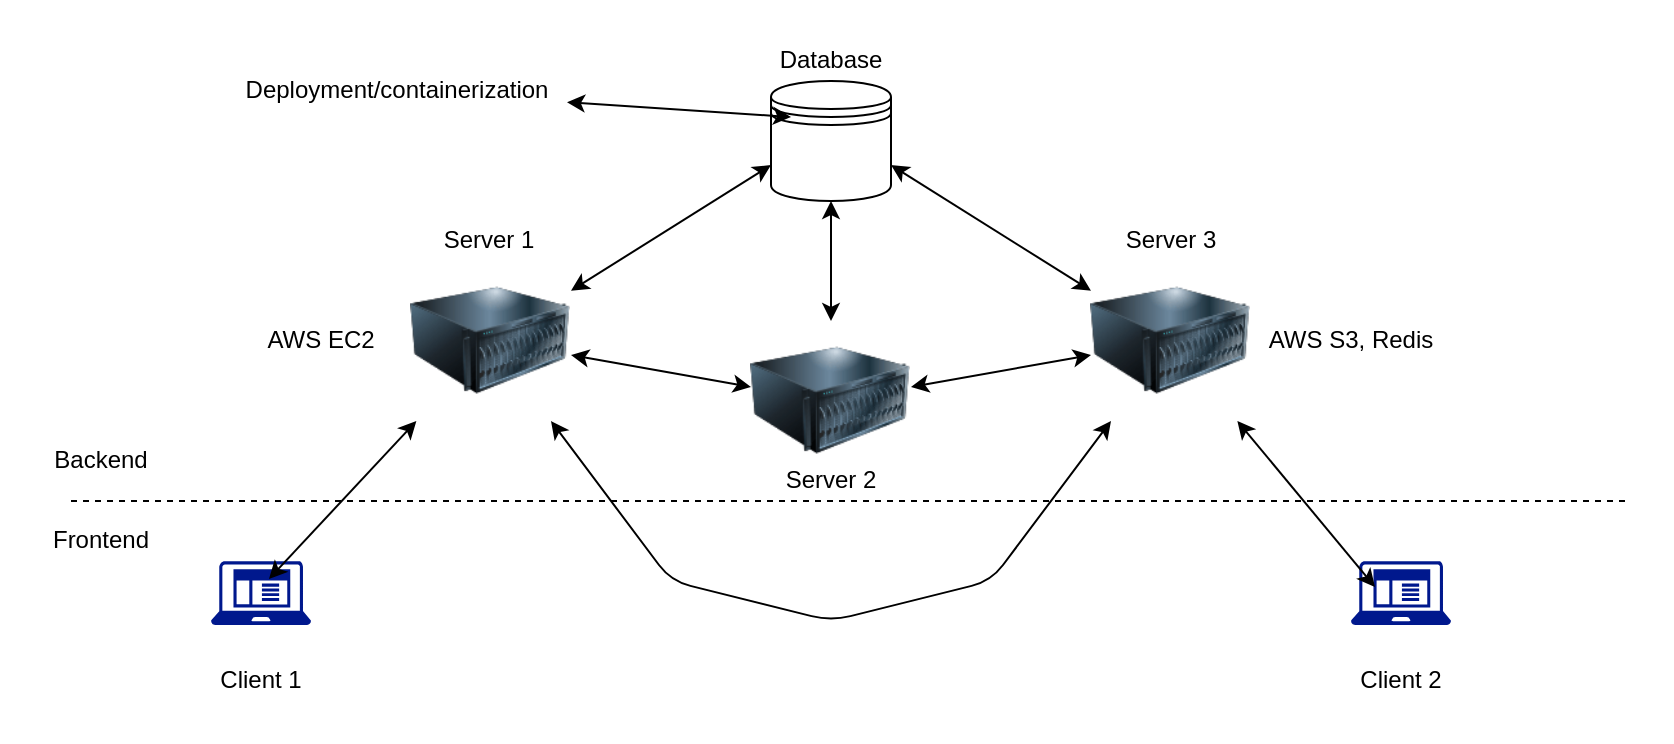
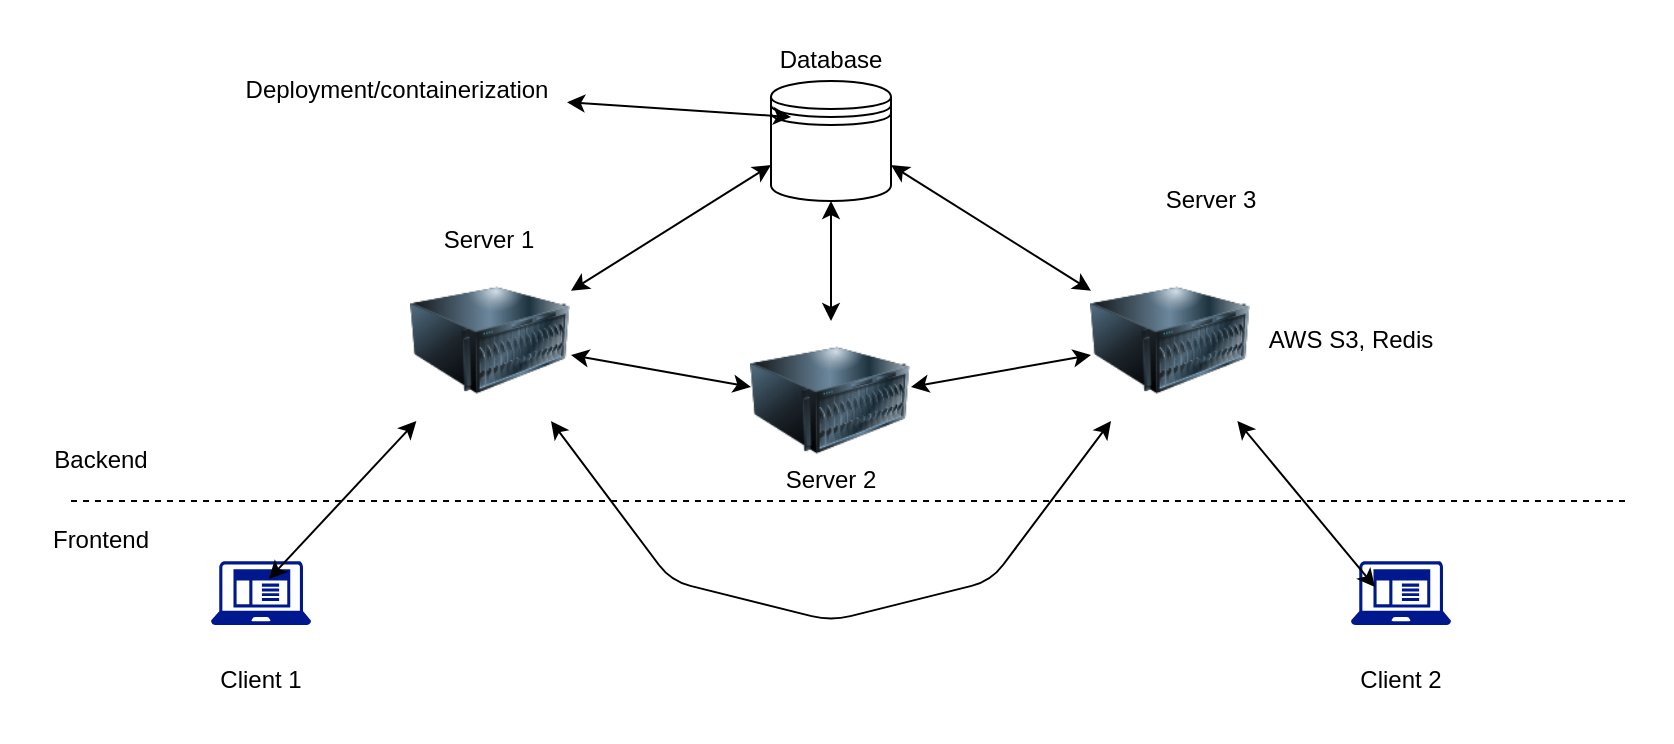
  <mxCell id="0" />
  <mxCell id="1" parent="0" />
  <mxCell id="2" value="" style="shape=datastore;whiteSpace=wrap;html=1;" vertex="1" parent="1"><mxGeometry x="385" y="40" width="60" height="60" as="geometry" /></mxCell>
  <mxCell id="3" value="Database" style="text;html=1;align=center;verticalAlign=middle;resizable=0;points=[];autosize=1;" vertex="1" parent="1"><mxGeometry x="380" y="20" width="70" height="20" as="geometry" /></mxCell>
  <mxCell id="4" value="" style="image;html=1;labelBackgroundColor=#ffffff;image=img/lib/clip_art/computers/Server_128x128.png" vertex="1" parent="1"><mxGeometry x="205" y="130" width="80" height="80" as="geometry" /></mxCell>
  <mxCell id="5" value="" style="image;html=1;labelBackgroundColor=#ffffff;image=img/lib/clip_art/computers/Server_128x128.png" vertex="1" parent="1"><mxGeometry x="375" y="160" width="80" height="80" as="geometry" /></mxCell>
  <mxCell id="6" value="" style="image;html=1;labelBackgroundColor=#ffffff;image=img/lib/clip_art/computers/Server_128x128.png" vertex="1" parent="1"><mxGeometry x="545" y="130" width="80" height="80" as="geometry" /></mxCell>
  <mxCell id="7" value="Server 1" style="text;html=1;align=center;verticalAlign=middle;resizable=0;points=[];autosize=1;" vertex="1" parent="1"><mxGeometry x="214" y="110" width="60" height="20" as="geometry" /></mxCell>
  <mxCell id="8" value="Server 2" style="text;html=1;align=center;verticalAlign=middle;resizable=0;points=[];autosize=1;" vertex="1" parent="1"><mxGeometry x="385" y="230" width="60" height="20" as="geometry" /></mxCell>
- <mxCell id="9" value="Server 3" style="text;html=1;align=center;verticalAlign=middle;resizable=0;points=[];autosize=1;" vertex="1" parent="1"><mxGeometry x="555" y="110" width="60" height="20" as="geometry" /></mxCell>
- <mxCell id="10" value="AWS EC2" style="text;html=1;align=center;verticalAlign=middle;resizable=0;points=[];autosize=1;" vertex="1" parent="1"><mxGeometry x="125" y="160" width="70" height="20" as="geometry" /></mxCell>
+ <mxCell id="9" value="Server 3" style="text;html=1;align=center;verticalAlign=middle;resizable=0;points=[];autosize=1;" vertex="1" parent="1"><mxGeometry x="575" y="90" width="60" height="20" as="geometry" /></mxCell>
  <mxCell id="11" value="" style="aspect=fixed;pointerEvents=1;shadow=0;dashed=0;html=1;strokeColor=none;labelPosition=center;verticalLabelPosition=bottom;verticalAlign=top;align=center;fillColor=#00188D;shape=mxgraph.mscae.enterprise.client_application" vertex="1" parent="1"><mxGeometry x="105" y="280" width="50" height="32" as="geometry" /></mxCell>
  <mxCell id="12" value="" style="aspect=fixed;pointerEvents=1;shadow=0;dashed=0;html=1;strokeColor=none;labelPosition=center;verticalLabelPosition=bottom;verticalAlign=top;align=center;fillColor=#00188D;shape=mxgraph.mscae.enterprise.client_application" vertex="1" parent="1"><mxGeometry x="675" y="280" width="50" height="32" as="geometry" /></mxCell>
  <mxCell id="13" value="" style="endArrow=classic;startArrow=classic;html=1;entryX=0;entryY=0.7;entryDx=0;entryDy=0;" edge="1" parent="1" source="4" target="2"><mxGeometry width="50" height="50" relative="1" as="geometry"><mxPoint x="285" y="130" as="sourcePoint" /><mxPoint x="375" y="90" as="targetPoint" /></mxGeometry></mxCell>
  <mxCell id="14" value="" style="endArrow=classic;startArrow=classic;html=1;exitX=0.5;exitY=1;exitDx=0;exitDy=0;" edge="1" parent="1" source="2" target="5"><mxGeometry width="50" height="50" relative="1" as="geometry"><mxPoint x="415" y="130" as="sourcePoint" /><mxPoint x="465" y="80" as="targetPoint" /></mxGeometry></mxCell>
  <mxCell id="15" value="" style="endArrow=classic;startArrow=classic;html=1;entryX=1;entryY=0.7;entryDx=0;entryDy=0;" edge="1" parent="1" source="6" target="2"><mxGeometry width="50" height="50" relative="1" as="geometry"><mxPoint x="515" y="140" as="sourcePoint" /><mxPoint x="565" y="90" as="targetPoint" /></mxGeometry></mxCell>
  <mxCell id="16" value="" style="endArrow=classic;startArrow=classic;html=1;exitX=0.58;exitY=0.281;exitDx=0;exitDy=0;exitPerimeter=0;" edge="1" parent="1" source="11" target="4"><mxGeometry width="50" height="50" relative="1" as="geometry"><mxPoint x="165" y="300" as="sourcePoint" /><mxPoint x="185" y="290" as="targetPoint" /></mxGeometry></mxCell>
  <mxCell id="17" value="" style="endArrow=classic;startArrow=classic;html=1;entryX=0.24;entryY=0.406;entryDx=0;entryDy=0;entryPerimeter=0;" edge="1" parent="1" source="6" target="12"><mxGeometry width="50" height="50" relative="1" as="geometry"><mxPoint x="585" y="320" as="sourcePoint" /><mxPoint x="635" y="270" as="targetPoint" /></mxGeometry></mxCell>
  <mxCell id="18" value="" style="endArrow=classic;startArrow=classic;html=1;" edge="1" parent="1" source="4" target="5"><mxGeometry width="50" height="50" relative="1" as="geometry"><mxPoint x="315" y="210" as="sourcePoint" /><mxPoint x="365" y="160" as="targetPoint" /></mxGeometry></mxCell>
  <mxCell id="19" value="" style="endArrow=classic;startArrow=classic;html=1;" edge="1" parent="1" source="5" target="6"><mxGeometry width="50" height="50" relative="1" as="geometry"><mxPoint x="485" y="225" as="sourcePoint" /><mxPoint x="535" y="175" as="targetPoint" /></mxGeometry></mxCell>
  <mxCell id="20" value="Client 1" style="text;html=1;align=center;verticalAlign=middle;resizable=0;points=[];autosize=1;" vertex="1" parent="1"><mxGeometry x="100" y="330" width="60" height="20" as="geometry" /></mxCell>
  <mxCell id="21" value="Client 2" style="text;html=1;align=center;verticalAlign=middle;resizable=0;points=[];autosize=1;" vertex="1" parent="1"><mxGeometry x="670" y="330" width="60" height="20" as="geometry" /></mxCell>
  <mxCell id="22" value="" style="endArrow=classic;startArrow=classic;html=1;" edge="1" parent="1" source="4" target="6"><mxGeometry width="50" height="50" relative="1" as="geometry"><mxPoint x="305" y="312" as="sourcePoint" /><mxPoint x="355" y="262" as="targetPoint" /><Array as="points"><mxPoint x="335" y="290" /><mxPoint x="415" y="310" /><mxPoint x="495" y="290" /></Array></mxGeometry></mxCell>
  <mxCell id="23" value="AWS S3, Redis" style="text;html=1;align=center;verticalAlign=middle;resizable=0;points=[];autosize=1;" vertex="1" parent="1"><mxGeometry x="625" y="160" width="100" height="20" as="geometry" /></mxCell>
  <mxCell id="24" value="Deployment/containerization" style="text;html=1;align=center;verticalAlign=middle;resizable=0;points=[];autosize=1;" vertex="1" parent="1"><mxGeometry x="113" y="35" width="170" height="20" as="geometry" /></mxCell>
  <mxCell id="25" value="" style="endArrow=classic;startArrow=classic;html=1;entryX=0.167;entryY=0.3;entryDx=0;entryDy=0;entryPerimeter=0;" edge="1" parent="1" source="24" target="2"><mxGeometry width="50" height="50" relative="1" as="geometry"><mxPoint x="285" y="80" as="sourcePoint" /><mxPoint x="335" y="30" as="targetPoint" /></mxGeometry></mxCell>
  <mxCell id="26" value="" style="endArrow=none;dashed=1;html=1;" edge="1" parent="1"><mxGeometry width="50" height="50" relative="1" as="geometry"><mxPoint x="35" y="250" as="sourcePoint" /><mxPoint x="815" y="250" as="targetPoint" /></mxGeometry></mxCell>
  <mxCell id="27" value="Backend" style="text;html=1;align=center;verticalAlign=middle;resizable=0;points=[];autosize=1;" vertex="1" parent="1"><mxGeometry x="20" y="220" width="60" height="20" as="geometry" /></mxCell>
  <mxCell id="28" value="Frontend" style="text;html=1;align=center;verticalAlign=middle;resizable=0;points=[];autosize=1;" vertex="1" parent="1"><mxGeometry x="20" y="260" width="60" height="20" as="geometry" /></mxCell>
